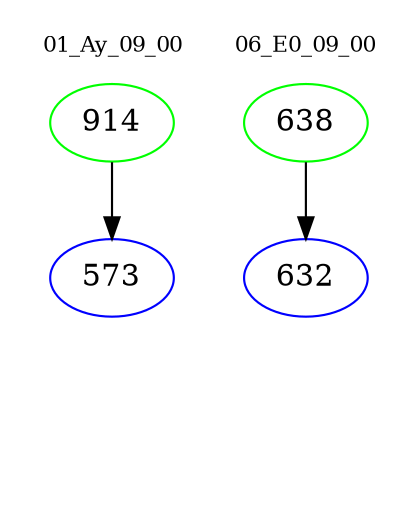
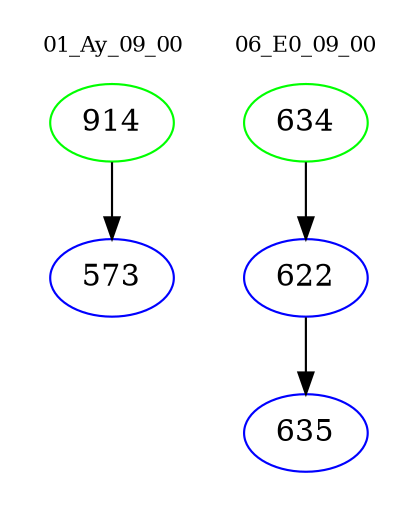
  digraph {
    node [color=blue]
    edge [color=black]
    n1 [color=green label=914]
    n2 [label=573]
-   n3 [color=green label=638]
-   n4 [label=632]
+   n3 [color=green label=634]
+   n4 [label=622]
+   n5 [label=635]
    subgraph cluster_1 {
      color=white
      fontsize=10
      label="01_Ay_09_00"
      n1
      n2
    }
    subgraph cluster_2 {
      color=white
      fontsize=10
      label="06_E0_09_00"
      n3
      n4
+     n5
    }
    n1 -> n2
    n3 -> n4
+   n4 -> n5
  }
